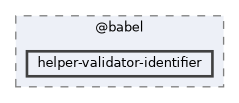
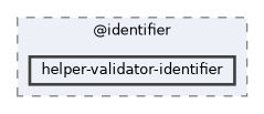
  digraph {
    compound=true
    n1 [color=grey25 fillcolor="#edf0f7" fontname=Helvetica fontsize=10 height=0.2 label="helper-validator-identifier" shape=box style="filled,bold" width=0.4]
    subgraph cluster_1 {
      bgcolor="#edf0f7"
      fontname=Helvetica
      fontsize=10
-     label="@babel"
+     label="@identifier"
      pencolor=grey50
      style="filled,dashed"
      n1
    }
  }
